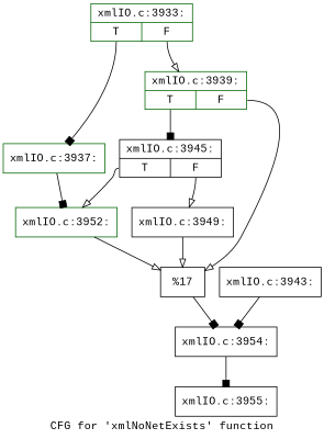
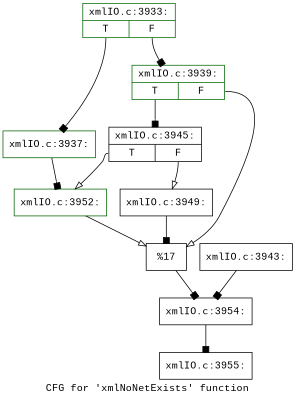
  digraph {
    fontname="Liberation Mono"
    label="CFG for 'xmlNoNetExists' function"
    node [color=black fontname="Liberation Mono" shape=record]
    edge [arrowhead=box fontname="Liberation Mono"]
    n1 [color=darkgreen label="{xmlIO.c:3933:|{<s0>T|<s1>F}}"]
    n2 [color=darkgreen label="{xmlIO.c:3937:}"]
    n3 [color=darkgreen label="{xmlIO.c:3939:|{<s0>T|<s1>F}}"]
    n4 [color=darkgreen label="{xmlIO.c:3952:}"]
    n5 [label="{xmlIO.c:3945:|{<s0>T|<s1>F}}"]
    n6 [label="{%17}"]
    n7 [label="{xmlIO.c:3955:}"]
    n8 [label="{xmlIO.c:3949:}"]
    n9 [label="{xmlIO.c:3943:}"]
    n10 [label="{xmlIO.c:3954:}"]
    n1 -> n2 [tailport=s0]
-   n1 -> n3 [arrowhead=onormal tailport=s1]
+   n1 -> n3 [tailport=s1]
    n2 -> n4
    n3 -> n5 [tailport=s0]
    n3 -> n6 [arrowhead=onormal tailport=s1]
    n4 -> n6 [arrowhead=onormal]
    n5 -> n4 [arrowhead=onormal tailport=s0]
    n5 -> n8 [arrowhead=onormal tailport=s1]
    n6 -> n10
-   n8 -> n6 [arrowhead=onormal]
+   n8 -> n6
    n9 -> n10
    n10 -> n7
  }
